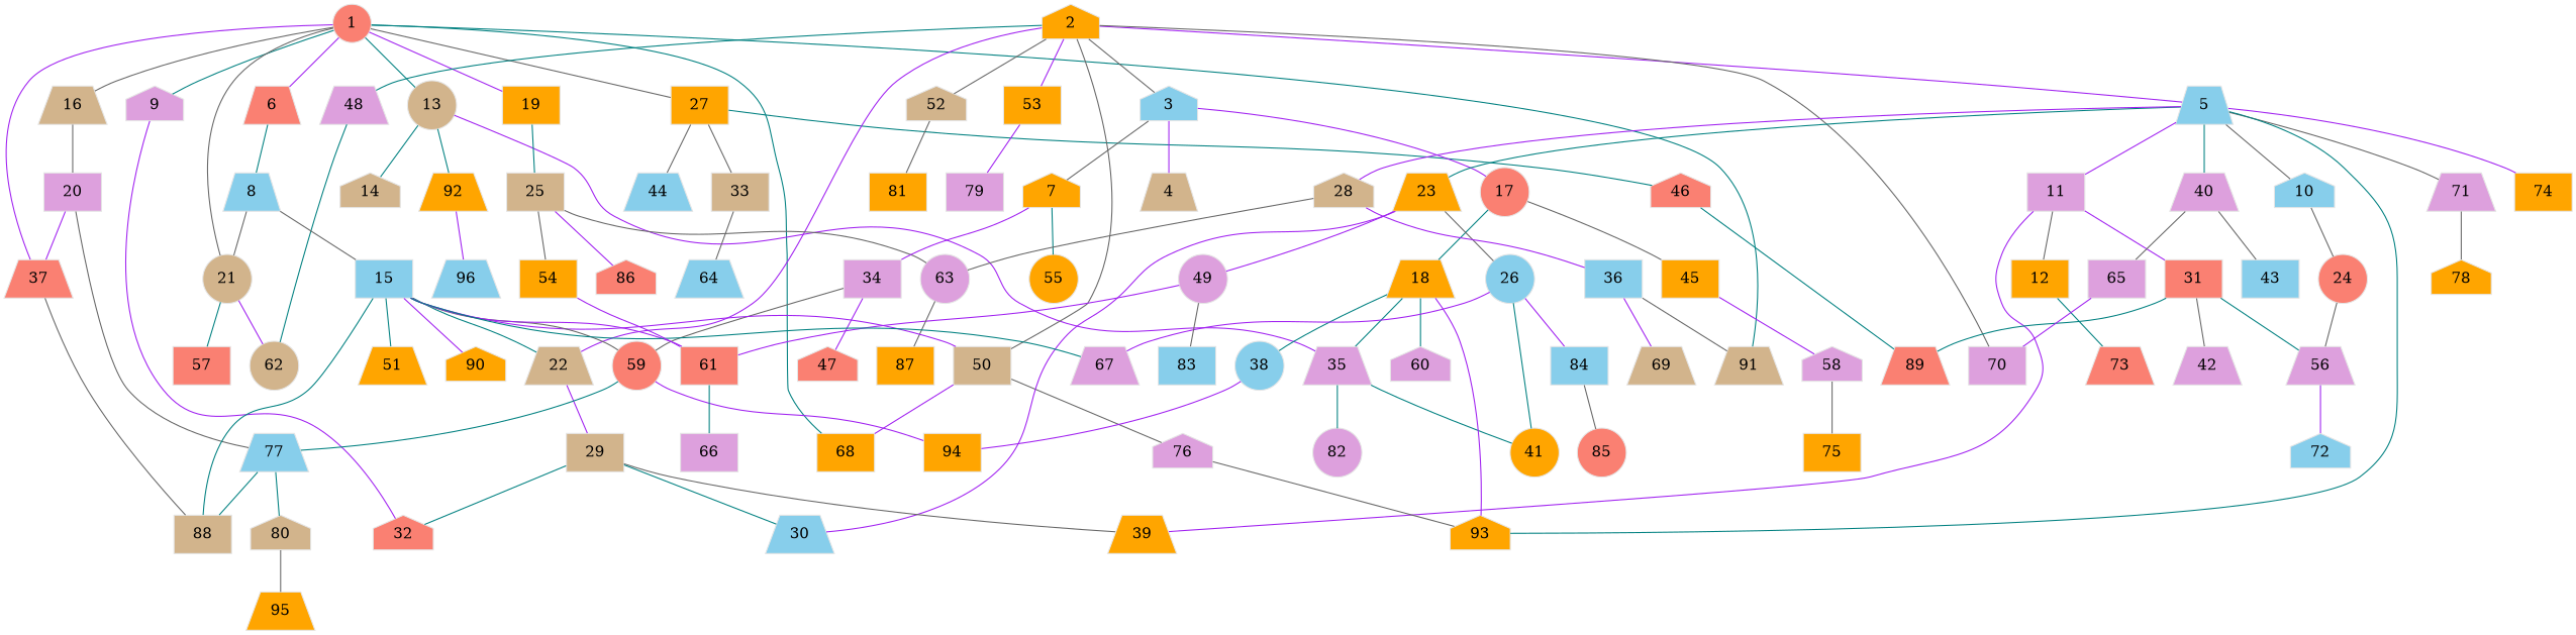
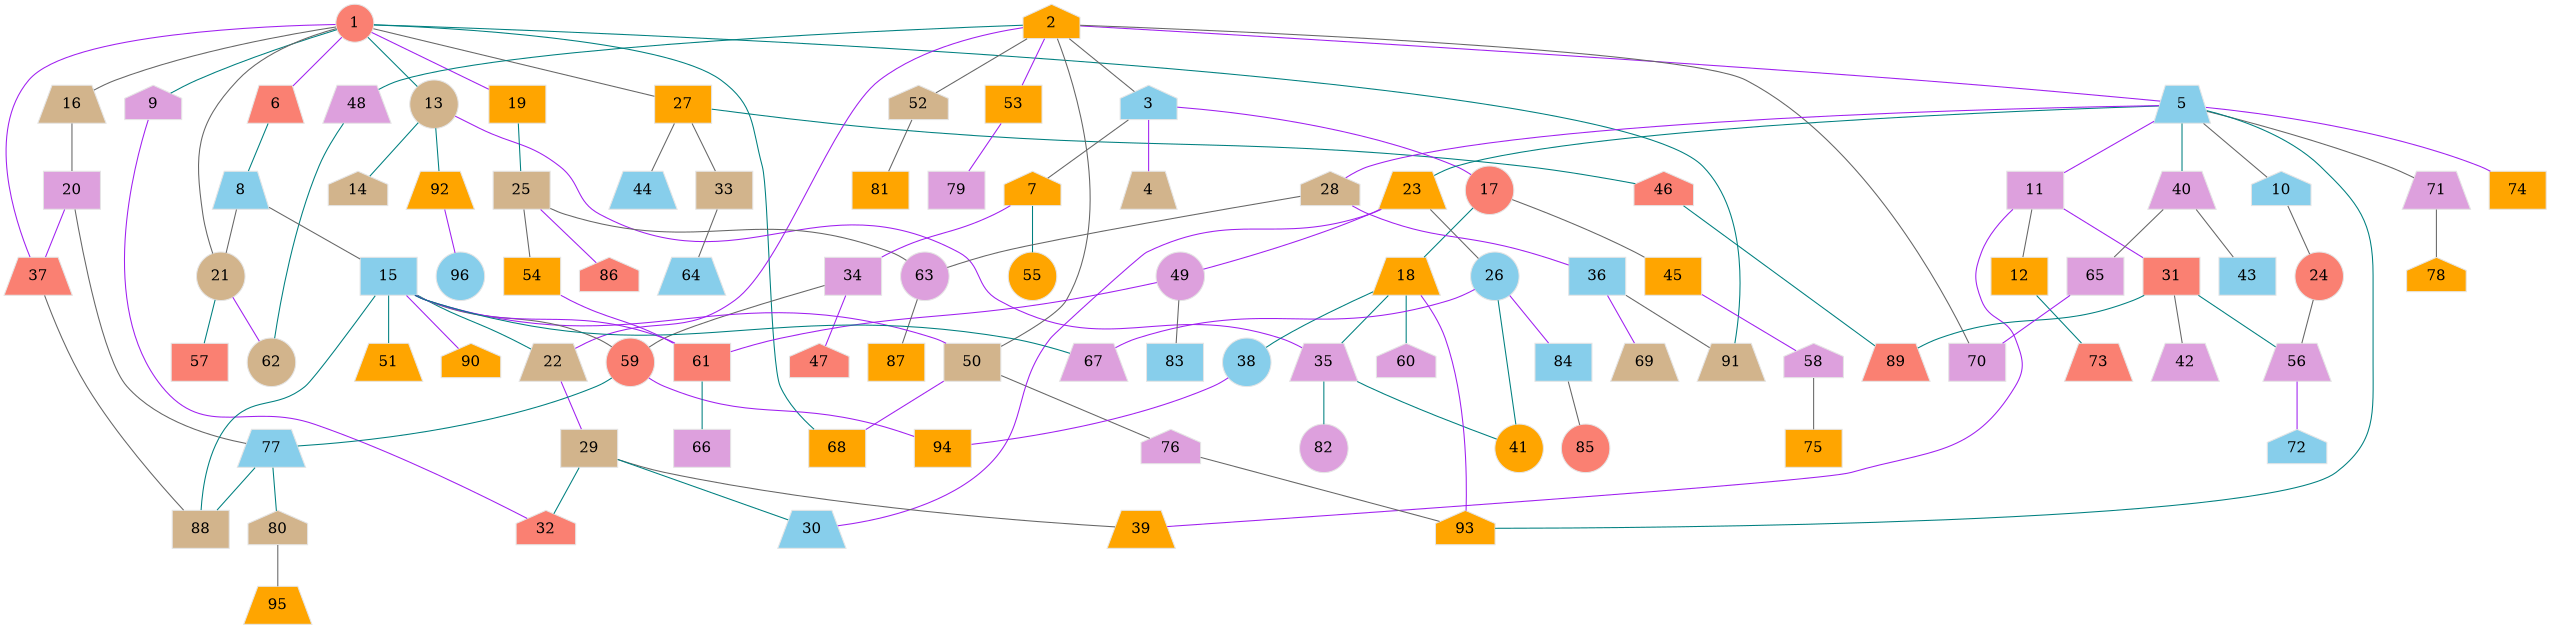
  graph {
    node [color=gray90 fillcolor=orange shape=box style=filled]
    edge [color=gray40]
    1 [fillcolor=salmon shape=circle]
    6 [fillcolor=salmon shape=trapezium]
    9 [fillcolor=plum shape=house]
    13 [fillcolor=tan shape=circle]
    16 [fillcolor=tan shape=trapezium]
    19
    27
    37 [fillcolor=salmon shape=trapezium]
    68
    91 [fillcolor=tan shape=trapezium]
    21 [fillcolor=tan shape=circle]
    2 [shape=house]
    3 [fillcolor=skyblue shape=house]
    5 [fillcolor=skyblue shape=trapezium]
    22 [fillcolor=tan shape=trapezium]
    48 [fillcolor=plum shape=trapezium]
    50 [fillcolor=tan]
    52 [fillcolor=tan shape=house]
    53
    70 [fillcolor=plum]
    8 [fillcolor=skyblue shape=trapezium]
    32 [fillcolor=salmon shape=house]
    14 [fillcolor=tan shape=house]
    35 [fillcolor=plum shape=trapezium]
    92 [shape=trapezium]
    20 [fillcolor=plum]
    25 [fillcolor=tan]
    33 [fillcolor=tan]
    44 [fillcolor=skyblue shape=trapezium]
    46 [fillcolor=salmon shape=house]
    88 [fillcolor=tan]
    4 [fillcolor=tan shape=trapezium]
    7 [shape=house]
    17 [fillcolor=salmon shape=circle]
    10 [fillcolor=skyblue shape=house]
    11 [fillcolor=plum]
    23 [shape=trapezium]
    28 [fillcolor=tan shape=house]
    40 [fillcolor=plum shape=trapezium]
    71 [fillcolor=plum shape=trapezium]
    74
    93 [shape=house]
    29 [fillcolor=tan]
    62 [fillcolor=tan shape=circle]
    76 [fillcolor=plum shape=house]
    81
    79 [fillcolor=plum]
    34 [fillcolor=plum]
    55 [shape=circle]
    18 [shape=trapezium]
    45
    24 [fillcolor=salmon shape=circle]
    12
    31 [fillcolor=salmon]
    39 [shape=trapezium]
    26 [fillcolor=skyblue shape=circle]
    30 [fillcolor=skyblue shape=trapezium]
    49 [fillcolor=plum shape=circle]
    63 [fillcolor=plum shape=circle]
    36 [fillcolor=skyblue]
    43 [fillcolor=skyblue]
    65 [fillcolor=plum]
    78 [shape=house]
    15 [fillcolor=skyblue]
    59 [fillcolor=salmon shape=circle]
    47 [fillcolor=salmon shape=house]
    51 [shape=trapezium]
    61 [fillcolor=salmon]
    67 [fillcolor=plum shape=trapezium]
    90 [shape=house]
    57 [fillcolor=salmon]
    56 [fillcolor=plum shape=trapezium]
    73 [fillcolor=salmon shape=trapezium]
    42 [fillcolor=plum shape=trapezium]
    89 [fillcolor=salmon shape=trapezium]
    41 [shape=circle]
    82 [fillcolor=plum shape=circle]
-   96 [fillcolor=skyblue shape=trapezium]
+   96 [fillcolor=skyblue shape=circle]
    77 [fillcolor=skyblue shape=trapezium]
    94
    66 [fillcolor=plum]
    38 [fillcolor=skyblue shape=circle]
    60 [fillcolor=plum shape=house]
    58 [fillcolor=plum shape=house]
    54
    86 [fillcolor=salmon shape=house]
    80 [fillcolor=tan shape=house]
    84 [fillcolor=skyblue]
    83 [fillcolor=skyblue]
    72 [fillcolor=skyblue shape=house]
    87
    85 [fillcolor=salmon shape=circle]
    64 [fillcolor=skyblue shape=trapezium]
    69 [fillcolor=tan shape=trapezium]
    75
    95 [shape=trapezium]
    1 -- 6 [color=purple]
    1 -- 9 [color=teal]
    1 -- 13 [color=teal]
    1 -- 16
    1 -- 19 [color=purple]
    1 -- 27
    1 -- 37 [color=purple]
    1 -- 68 [color=teal]
    1 -- 91 [color=teal]
    1 -- 21
    6 -- 8 [color=teal]
    9 -- 32 [color=purple]
    13 -- 14 [color=teal]
    13 -- 35 [color=purple]
    13 -- 92 [color=teal]
    16 -- 20
    19 -- 25 [color=teal]
    27 -- 33
    27 -- 44
    27 -- 46 [color=teal]
    37 -- 88
    21 -- 62 [color=purple]
    21 -- 57 [color=teal]
    2 -- 3
    2 -- 5 [color=purple]
    2 -- 22 [color=purple]
    2 -- 48 [color=teal]
    2 -- 50
    2 -- 52
    2 -- 53 [color=purple]
    2 -- 70
    3 -- 4 [color=purple]
    3 -- 7
    3 -- 17 [color=purple]
    5 -- 10
    5 -- 11 [color=purple]
    5 -- 23 [color=teal]
    5 -- 28 [color=purple]
    5 -- 40 [color=teal]
    5 -- 71
    5 -- 74 [color=purple]
    5 -- 93 [color=teal]
    22 -- 29 [color=purple]
    48 -- 62 [color=teal]
    50 -- 68 [color=purple]
    50 -- 76
    52 -- 81
    53 -- 79 [color=purple]
    8 -- 21
    8 -- 15
    35 -- 41 [color=teal]
    35 -- 82 [color=teal]
    92 -- 96 [color=purple]
    20 -- 37 [color=purple]
    20 -- 77
    25 -- 63
    25 -- 54
    25 -- 86 [color=purple]
    33 -- 64
    46 -- 89 [color=teal]
    7 -- 34 [color=purple]
    7 -- 55 [color=teal]
    17 -- 18 [color=teal]
    17 -- 45
    10 -- 24
    11 -- 12
    11 -- 31 [color=purple]
    11 -- 39 [color=purple]
    23 -- 26
    23 -- 30 [color=purple]
    23 -- 49 [color=purple]
    28 -- 63
    28 -- 36 [color=purple]
    40 -- 43
    40 -- 65
    71 -- 78
    29 -- 32 [color=teal]
    29 -- 39
    29 -- 30 [color=teal]
    76 -- 93
    34 -- 59
    34 -- 47 [color=purple]
    18 -- 35 [color=teal]
    18 -- 93 [color=purple]
    18 -- 38 [color=teal]
    18 -- 60 [color=teal]
    45 -- 58 [color=purple]
    24 -- 56
    12 -- 73 [color=teal]
    31 -- 56 [color=teal]
    31 -- 42
    31 -- 89 [color=teal]
    26 -- 67 [color=purple]
    26 -- 41 [color=teal]
    26 -- 84 [color=purple]
    49 -- 61 [color=purple]
    49 -- 83
    63 -- 87
    36 -- 91
    36 -- 69 [color=purple]
    65 -- 70 [color=purple]
    15 -- 22 [color=teal]
    15 -- 50 [color=purple]
    15 -- 88 [color=teal]
    15 -- 59
    15 -- 51 [color=teal]
    15 -- 61 [color=purple]
    15 -- 67 [color=teal]
    15 -- 90 [color=purple]
    59 -- 77 [color=teal]
    59 -- 94 [color=purple]
    61 -- 66 [color=teal]
    56 -- 72 [color=purple]
    77 -- 88 [color=teal]
    77 -- 80 [color=teal]
    38 -- 94 [color=purple]
    58 -- 75
    54 -- 61 [color=purple]
    80 -- 95
    84 -- 85
  }
